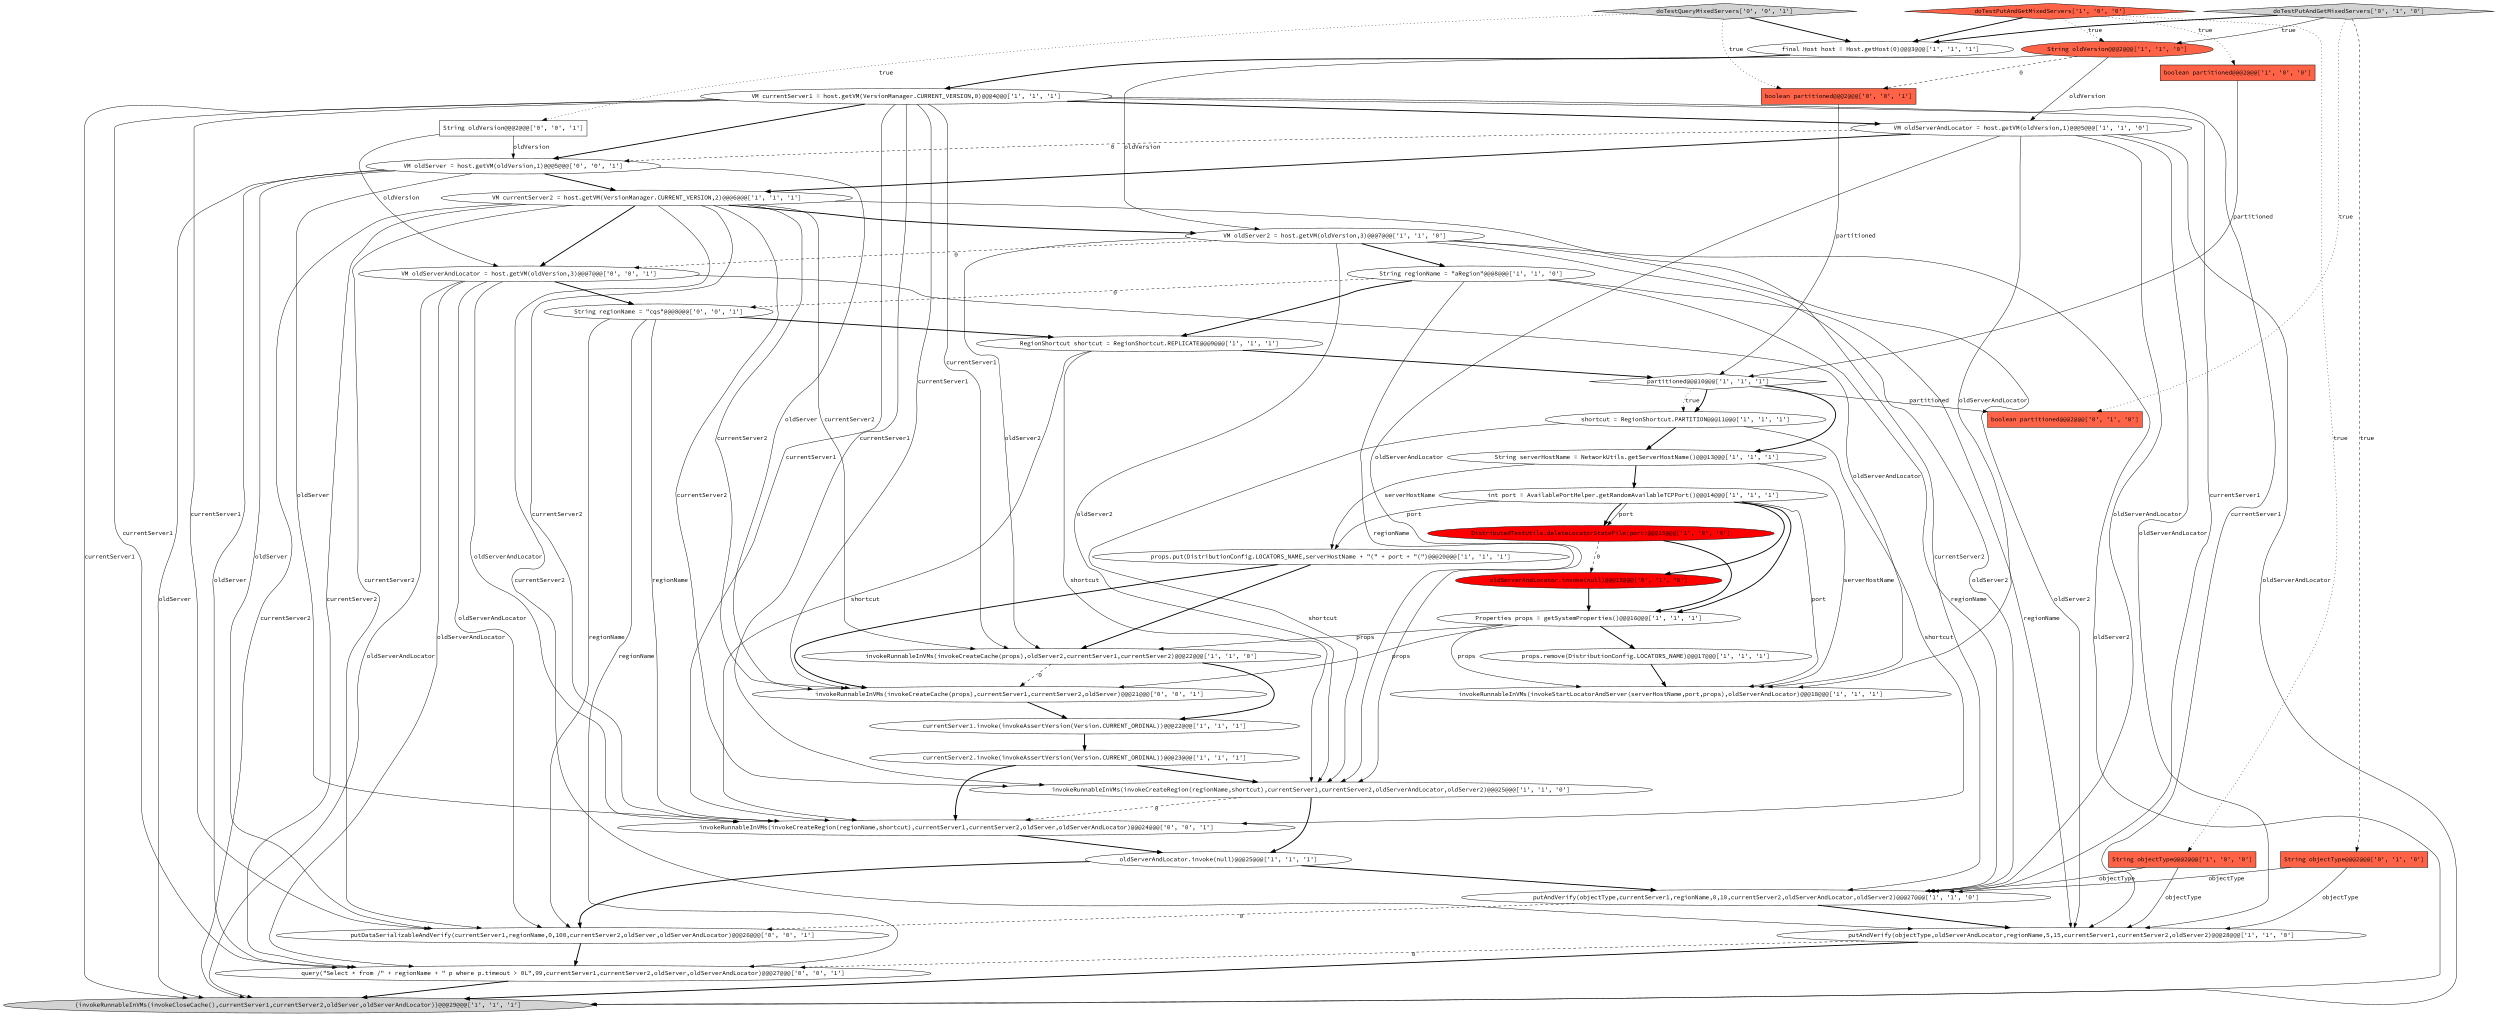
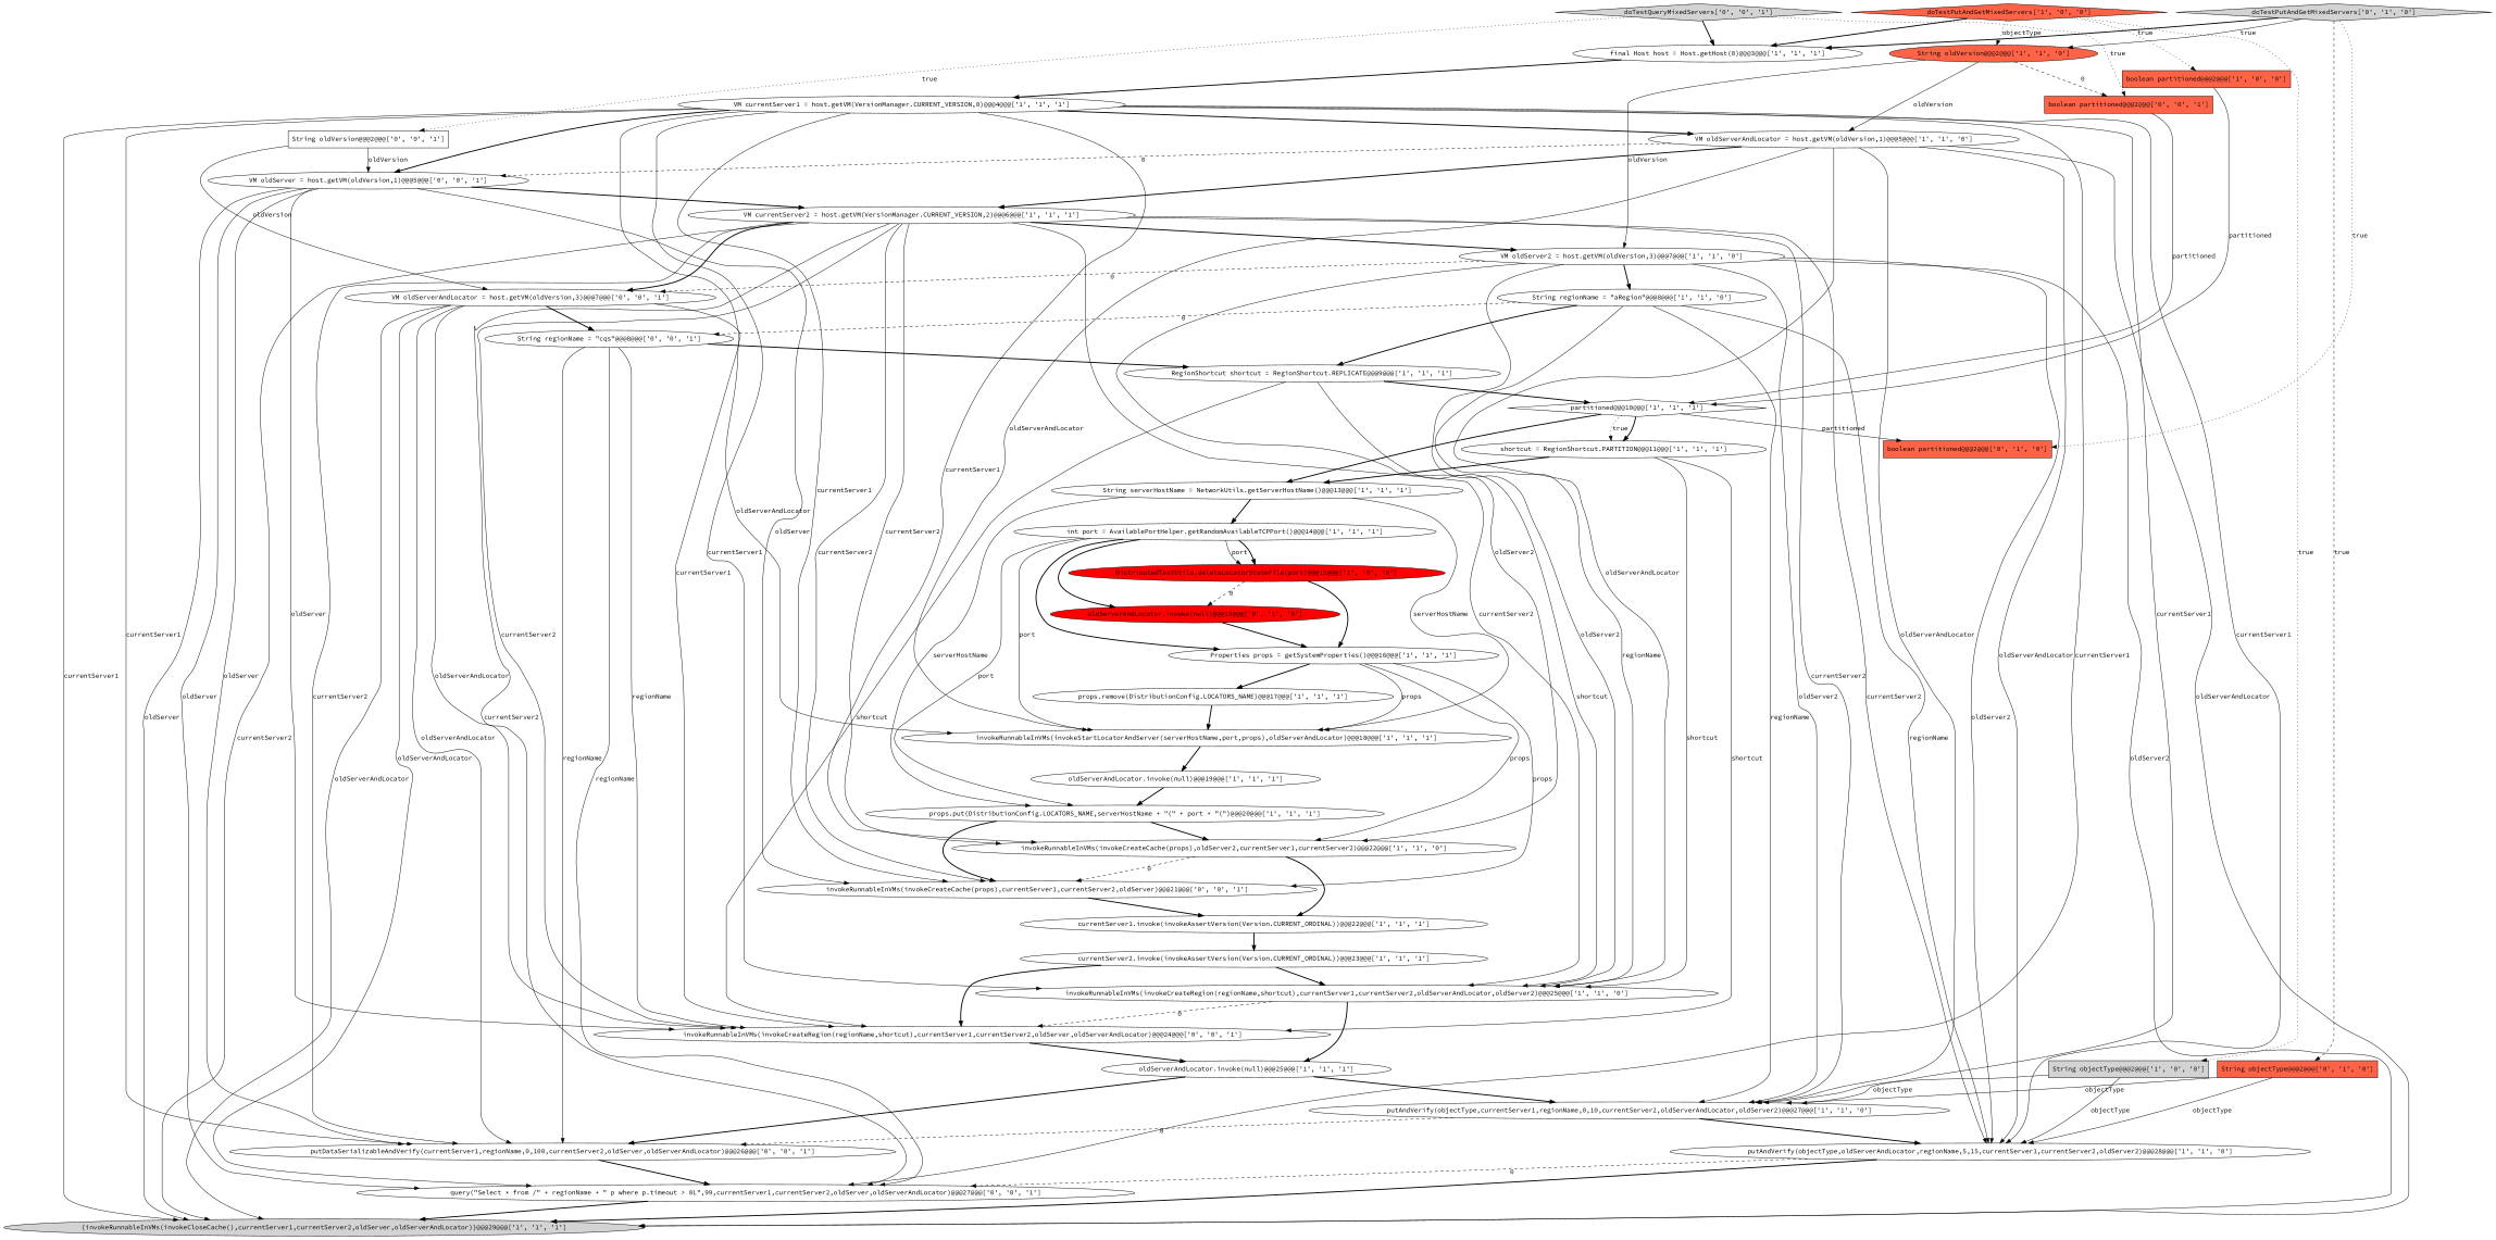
  digraph {
    fontname="Source Code Pro"
    node [fillcolor=white fontname="Source Code Pro" shape=ellipse style=filled]
    edge [fontname="Source Code Pro" style=solid]
    n1 [fillcolor=lightgray label="doTestQueryMixedServers['0', '0', '1']" shape=diamond]
    n2 [label="final Host host = Host.getHost(0)@@@3@@@['1', '1', '1']"]
    n3 [fillcolor=tomato label="boolean partitioned@@@2@@@['0', '0', '1']" shape=box]
    n4 [label="String oldVersion@@@2@@@['0', '0', '1']" shape=box]
    n5 [label="VM currentServer1 = host.getVM(VersionManager.CURRENT_VERSION,0)@@@4@@@['1', '1', '1']"]
    n6 [label="partitioned@@@10@@@['1', '1', '1']" shape=diamond]
    n7 [label="VM oldServerAndLocator = host.getVM(oldVersion,3)@@@7@@@['0', '0', '1']"]
    n8 [label="VM oldServer = host.getVM(oldVersion,1)@@@5@@@['0', '0', '1']"]
    n9 [label="String regionName = \"aRegion\"@@@8@@@['1', '1', '0']"]
    n10 [label="putAndVerify(objectType,currentServer1,regionName,0,10,currentServer2,oldServerAndLocator,oldServer2)@@@27@@@['1', '1', '0']"]
    n11 [label="String regionName = \"cqs\"@@@8@@@['0', '0', '1']"]
    n12 [label="putAndVerify(objectType,oldServerAndLocator,regionName,5,15,currentServer1,currentServer2,oldServer2)@@@28@@@['1', '1', '0']"]
    n13 [label="invokeRunnableInVMs(invokeCreateRegion(regionName,shortcut),currentServer1,currentServer2,oldServerAndLocator,oldServer2)@@@25@@@['1', '1', '0']"]
    n14 [label="RegionShortcut shortcut = RegionShortcut.REPLICATE@@@9@@@['1', '1', '1']"]
    n15 [label="putDataSerializableAndVerify(currentServer1,regionName,0,100,currentServer2,oldServer,oldServerAndLocator)@@@26@@@['0', '0', '1']"]
    n16 [label="query(\"Select * from /\" + regionName + \" p where p.timeout > 0L\",99,currentServer1,currentServer2,oldServer,oldServerAndLocator)@@@27@@@['0', '0', '1']"]
    n17 [label="invokeRunnableInVMs(invokeCreateRegion(regionName,shortcut),currentServer1,currentServer2,oldServer,oldServerAndLocator)@@@24@@@['0', '0', '1']"]
    n18 [fillcolor=lightgray label="{invokeRunnableInVMs(invokeCloseCache(),currentServer1,currentServer2,oldServer,oldServerAndLocator)}@@@29@@@['1', '1', '1']"]
    n19 [label="oldServerAndLocator.invoke(null)@@@25@@@['1', '1', '1']"]
    n20 [label="invokeRunnableInVMs(invokeCreateCache(props),currentServer1,currentServer2,oldServer)@@@21@@@['0', '0', '1']"]
    n21 [label="invokeRunnableInVMs(invokeCreateCache(props),oldServer2,currentServer1,currentServer2)@@@22@@@['1', '1', '0']"]
    n22 [label="VM oldServerAndLocator = host.getVM(oldVersion,1)@@@5@@@['1', '1', '0']"]
    n23 [label="currentServer1.invoke(invokeAssertVersion(Version.CURRENT_ORDINAL))@@@22@@@['1', '1', '1']"]
    n24 [label="currentServer2.invoke(invokeAssertVersion(Version.CURRENT_ORDINAL))@@@23@@@['1', '1', '1']"]
    n25 [label="String serverHostName = NetworkUtils.getServerHostName()@@@13@@@['1', '1', '1']"]
    n26 [label="props.put(DistributionConfig.LOCATORS_NAME,serverHostName + \"(\" + port + \"(\")@@@20@@@['1', '1', '1']"]
    n27 [label="int port = AvailablePortHelper.getRandomAvailableTCPPort()@@@14@@@['1', '1', '1']"]
    n28 [label="invokeRunnableInVMs(invokeStartLocatorAndServer(serverHostName,port,props),oldServerAndLocator)@@@18@@@['1', '1', '1']"]
    n29 [fillcolor=red label="oldServerAndLocator.invoke(null)@@@15@@@['0', '1', '0']"]
    n30 [label="Properties props = getSystemProperties()@@@16@@@['1', '1', '1']"]
    n31 [fillcolor=red label="DistributedTestUtils.deleteLocatorStateFile(port)@@@15@@@['1', '0', '0']"]
+   n32 [label="oldServerAndLocator.invoke(null)@@@19@@@['1', '1', '1']"]
    n33 [fillcolor=tomato label="doTestPutAndGetMixedServers['1', '0', '0']" shape=diamond]
    n34 [fillcolor=tomato label="String oldVersion@@@2@@@['1', '1', '0']"]
-   n35 [fillcolor=tomato label="String objectType@@@2@@@['1', '0', '0']" shape=box]
+   n35 [fillcolor=lightgray label="String objectType@@@2@@@['1', '0', '0']" shape=box]
    n36 [fillcolor=tomato label="boolean partitioned@@@2@@@['1', '0', '0']" shape=box]
    n37 [label="VM oldServer2 = host.getVM(oldVersion,3)@@@7@@@['1', '1', '0']"]
    n38 [label="VM currentServer2 = host.getVM(VersionManager.CURRENT_VERSION,2)@@@6@@@['1', '1', '1']"]
    n39 [fillcolor=tomato label="boolean partitioned@@@2@@@['0', '1', '0']" shape=box]
    n40 [label="shortcut = RegionShortcut.PARTITION@@@11@@@['1', '1', '1']"]
    n41 [fillcolor=lightgray label="doTestPutAndGetMixedServers['0', '1', '0']" shape=diamond]
    n42 [fillcolor=tomato label="String objectType@@@2@@@['0', '1', '0']" shape=box]
    n43 [label="props.remove(DistributionConfig.LOCATORS_NAME)@@@17@@@['1', '1', '1']"]
    n1 -> n2 [style=bold]
    n1 -> n3 [label=true style=dotted]
    n1 -> n4 [label=true style=dotted]
    n2 -> n5 [style=bold]
    n3 -> n6 [label=partitioned]
    n4 -> n7 [label=oldVersion]
    n4 -> n8 [label=oldVersion]
    n5 -> n8 [style=bold]
    n5 -> n10 [label=currentServer1]
    n5 -> n12 [label=currentServer1]
    n5 -> n13 [label=currentServer1]
    n5 -> n15 [label=currentServer1]
    n5 -> n16 [label=currentServer1]
    n5 -> n17 [label=currentServer1]
    n5 -> n18 [label=currentServer1]
    n5 -> n20 [label=currentServer1]
    n5 -> n21 [label=currentServer1]
    n5 -> n22 [style=bold]
    n6 -> n25 [style=bold]
    n6 -> n39 [label=partitioned]
    n6 -> n40 [style=bold]
    n6 -> n40 [label=true style=dotted]
    n7 -> n11 [style=bold]
    n7 -> n15 [label=oldServerAndLocator]
    n7 -> n16 [label=oldServerAndLocator]
    n7 -> n17 [label=oldServerAndLocator]
    n7 -> n18 [label=oldServerAndLocator]
    n7 -> n28 [label=oldServerAndLocator]
    n8 -> n15 [label=oldServer]
    n8 -> n16 [label=oldServer]
    n8 -> n17 [label=oldServer]
    n8 -> n18 [label=oldServer]
    n8 -> n20 [label=oldServer]
    n8 -> n38 [style=bold]
    n9 -> n10 [label=regionName]
    n9 -> n11 [label=0 style=dashed]
    n9 -> n12 [label=regionName]
    n9 -> n13 [label=regionName]
    n9 -> n14 [style=bold]
    n10 -> n12 [style=bold]
    n10 -> n15 [label=0 style=dashed]
    n11 -> n14 [style=bold]
    n11 -> n15 [label=regionName]
    n11 -> n16 [label=regionName]
    n11 -> n17 [label=regionName]
    n12 -> n16 [label=0 style=dashed]
    n12 -> n18 [style=bold]
    n13 -> n17 [label=0 style=dashed]
    n13 -> n19 [style=bold]
    n14 -> n6 [style=bold]
    n14 -> n13 [label=shortcut]
    n14 -> n17 [label=shortcut]
    n15 -> n16 [style=bold]
    n16 -> n18 [style=bold]
    n17 -> n19 [style=bold]
    n19 -> n10 [style=bold]
    n19 -> n15 [style=bold]
    n20 -> n23 [style=bold]
    n21 -> n20 [label=0 style=dashed]
    n21 -> n23 [style=bold]
    n22 -> n8 [label=0 style=dashed]
    n22 -> n10 [label=oldServerAndLocator]
    n22 -> n12 [label=oldServerAndLocator]
    n22 -> n13 [label=oldServerAndLocator]
    n22 -> n18 [label=oldServerAndLocator]
    n22 -> n28 [label=oldServerAndLocator]
    n22 -> n38 [style=bold]
    n23 -> n24 [style=bold]
    n24 -> n13 [style=bold]
    n24 -> n17 [style=bold]
    n25 -> n26 [label=serverHostName]
    n25 -> n27 [style=bold]
    n25 -> n28 [label=serverHostName]
    n26 -> n20 [style=bold]
    n26 -> n21 [style=bold]
    n27 -> n26 [label=port]
    n27 -> n28 [label=port]
    n27 -> n29 [style=bold]
    n27 -> n30 [style=bold]
    n27 -> n31 [label=port]
    n27 -> n31 [style=bold]
+   n28 -> n32 [style=bold]
    n29 -> n30 [style=bold]
    n30 -> n20 [label=props]
    n30 -> n21 [label=props]
    n30 -> n28 [label=props]
    n30 -> n43 [style=bold]
    n31 -> n29 [label=0 style=dashed]
    n31 -> n30 [style=bold]
+   n32 -> n26 [style=bold]
    n33 -> n2 [style=bold]
-   n33 -> n34 [label=true style=dotted]
+   n33 -> n34 [label=objectType style=dotted]
    n33 -> n35 [label=true style=dotted]
    n33 -> n36 [label=true style=dotted]
    n34 -> n3 [label=0 style=dashed]
    n34 -> n22 [label=oldVersion]
    n34 -> n37 [label=oldVersion]
    n35 -> n10 [label=objectType]
    n35 -> n12 [label=objectType]
    n36 -> n6 [label=partitioned]
    n37 -> n7 [label=0 style=dashed]
    n37 -> n9 [style=bold]
    n37 -> n10 [label=oldServer2]
    n37 -> n12 [label=oldServer2]
    n37 -> n13 [label=oldServer2]
    n37 -> n18 [label=oldServer2]
    n37 -> n21 [label=oldServer2]
    n38 -> n7 [style=bold]
    n38 -> n10 [label=currentServer2]
    n38 -> n12 [label=currentServer2]
    n38 -> n13 [label=currentServer2]
    n38 -> n15 [label=currentServer2]
    n38 -> n16 [label=currentServer2]
    n38 -> n17 [label=currentServer2]
    n38 -> n18 [label=currentServer2]
    n38 -> n20 [label=currentServer2]
    n38 -> n21 [label=currentServer2]
    n38 -> n37 [style=bold]
    n40 -> n13 [label=shortcut]
    n40 -> n17 [label=shortcut]
    n40 -> n25 [style=bold]
    n41 -> n2 [style=bold]
    n41 -> n34 [label=true]
    n41 -> n39 [label=true style=dotted]
    n41 -> n42 [label=true style=dashed]
    n42 -> n10 [label=objectType]
    n42 -> n12 [label=objectType]
    n43 -> n28 [style=bold]
  }
